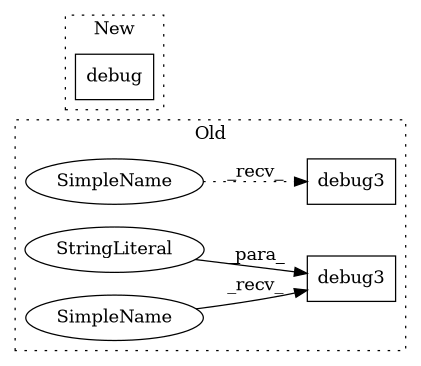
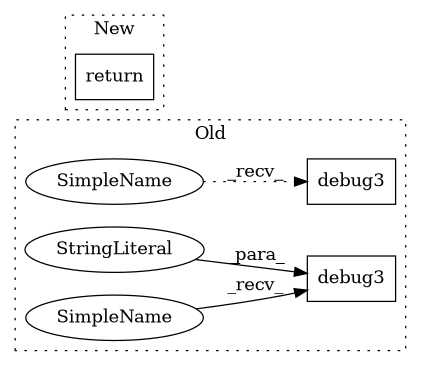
  digraph {
    rankdir=LR
    node [a=32 l=6 shape=box]
    edge [style=solid]
    n1 [l=8 label=debug3 s=18895]
    n2 [l="7,1" label=debug3 s="19784,19805"]
    n3 [a=45 l=14 label=StringLiteral s=19791 shape=ellipse]
    n4 [a=42 label=SimpleName s=18888 shape=ellipse]
    n5 [a=42 label=SimpleName s=19777 shape=ellipse]
-   n6 [a=41 l=7 label=debug s=16697]
+   n6 [a=41 l=7 label=return s=16697]
    subgraph cluster_1 {
      label=Old
      style=dotted
      n1
      n2
      n3
      n4
      n5
    }
    subgraph cluster_2 {
      label=New
      style=dotted
      n6
    }
    n3 -> n2 [label=_para_]
    n4 -> n1 [label=_recv_ style=dotted]
    n5 -> n2 [label=_recv_]
  }
